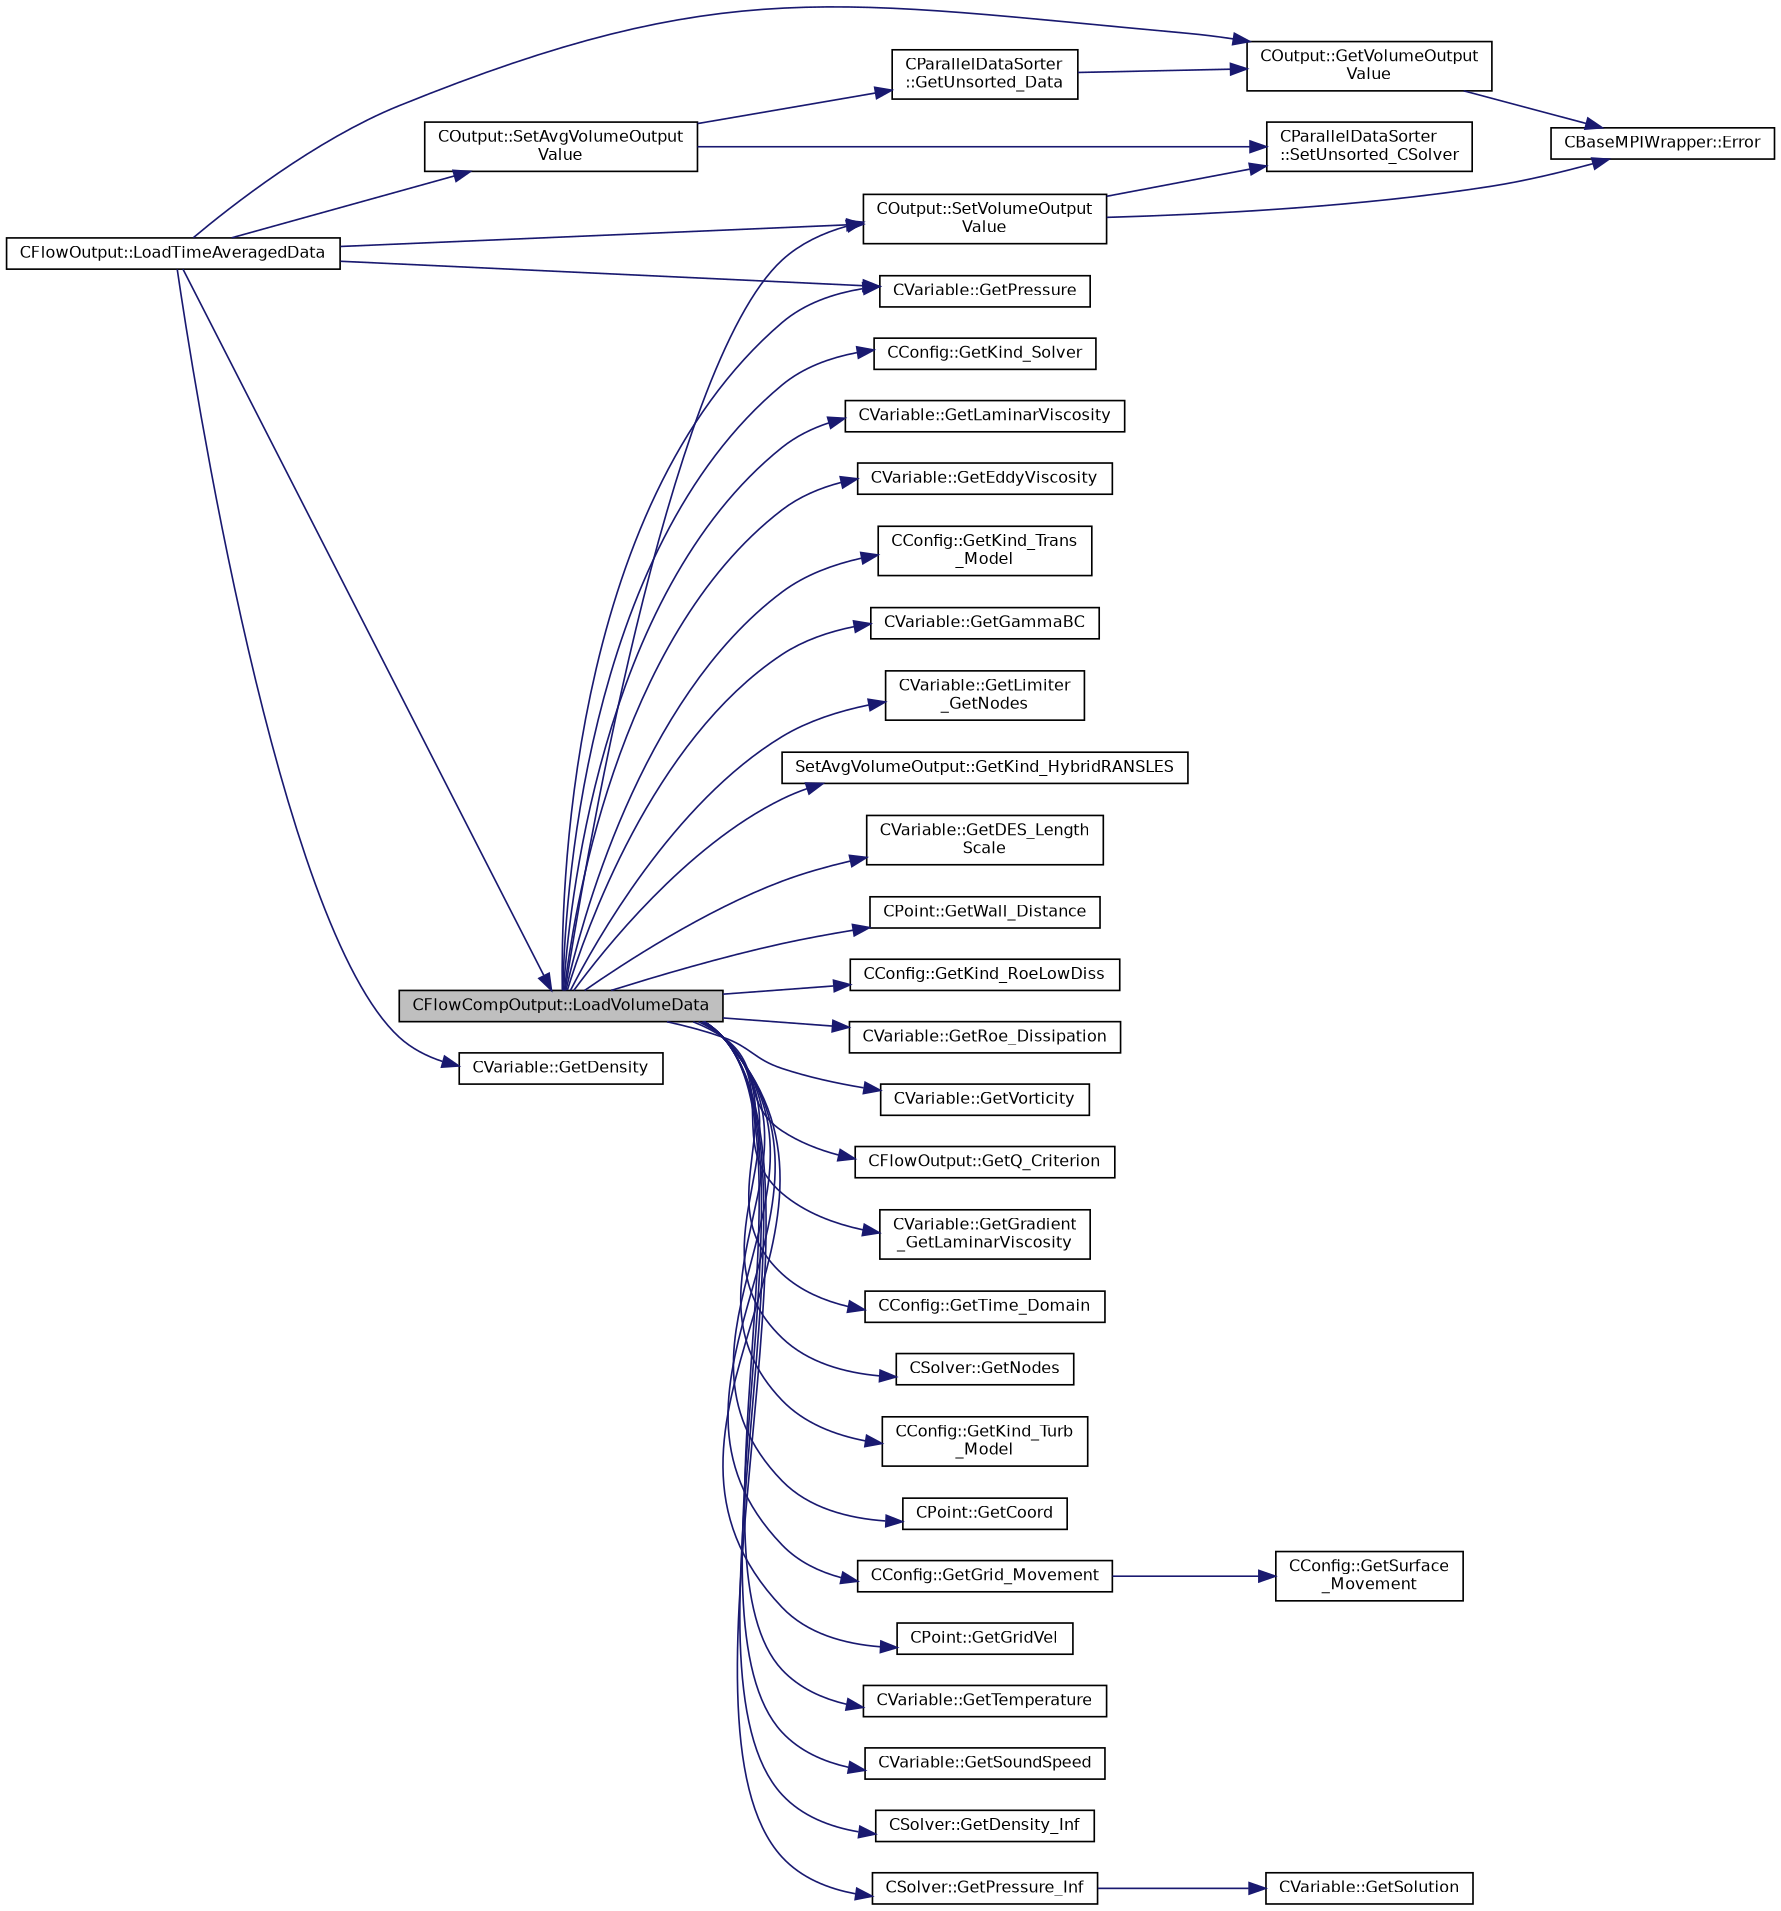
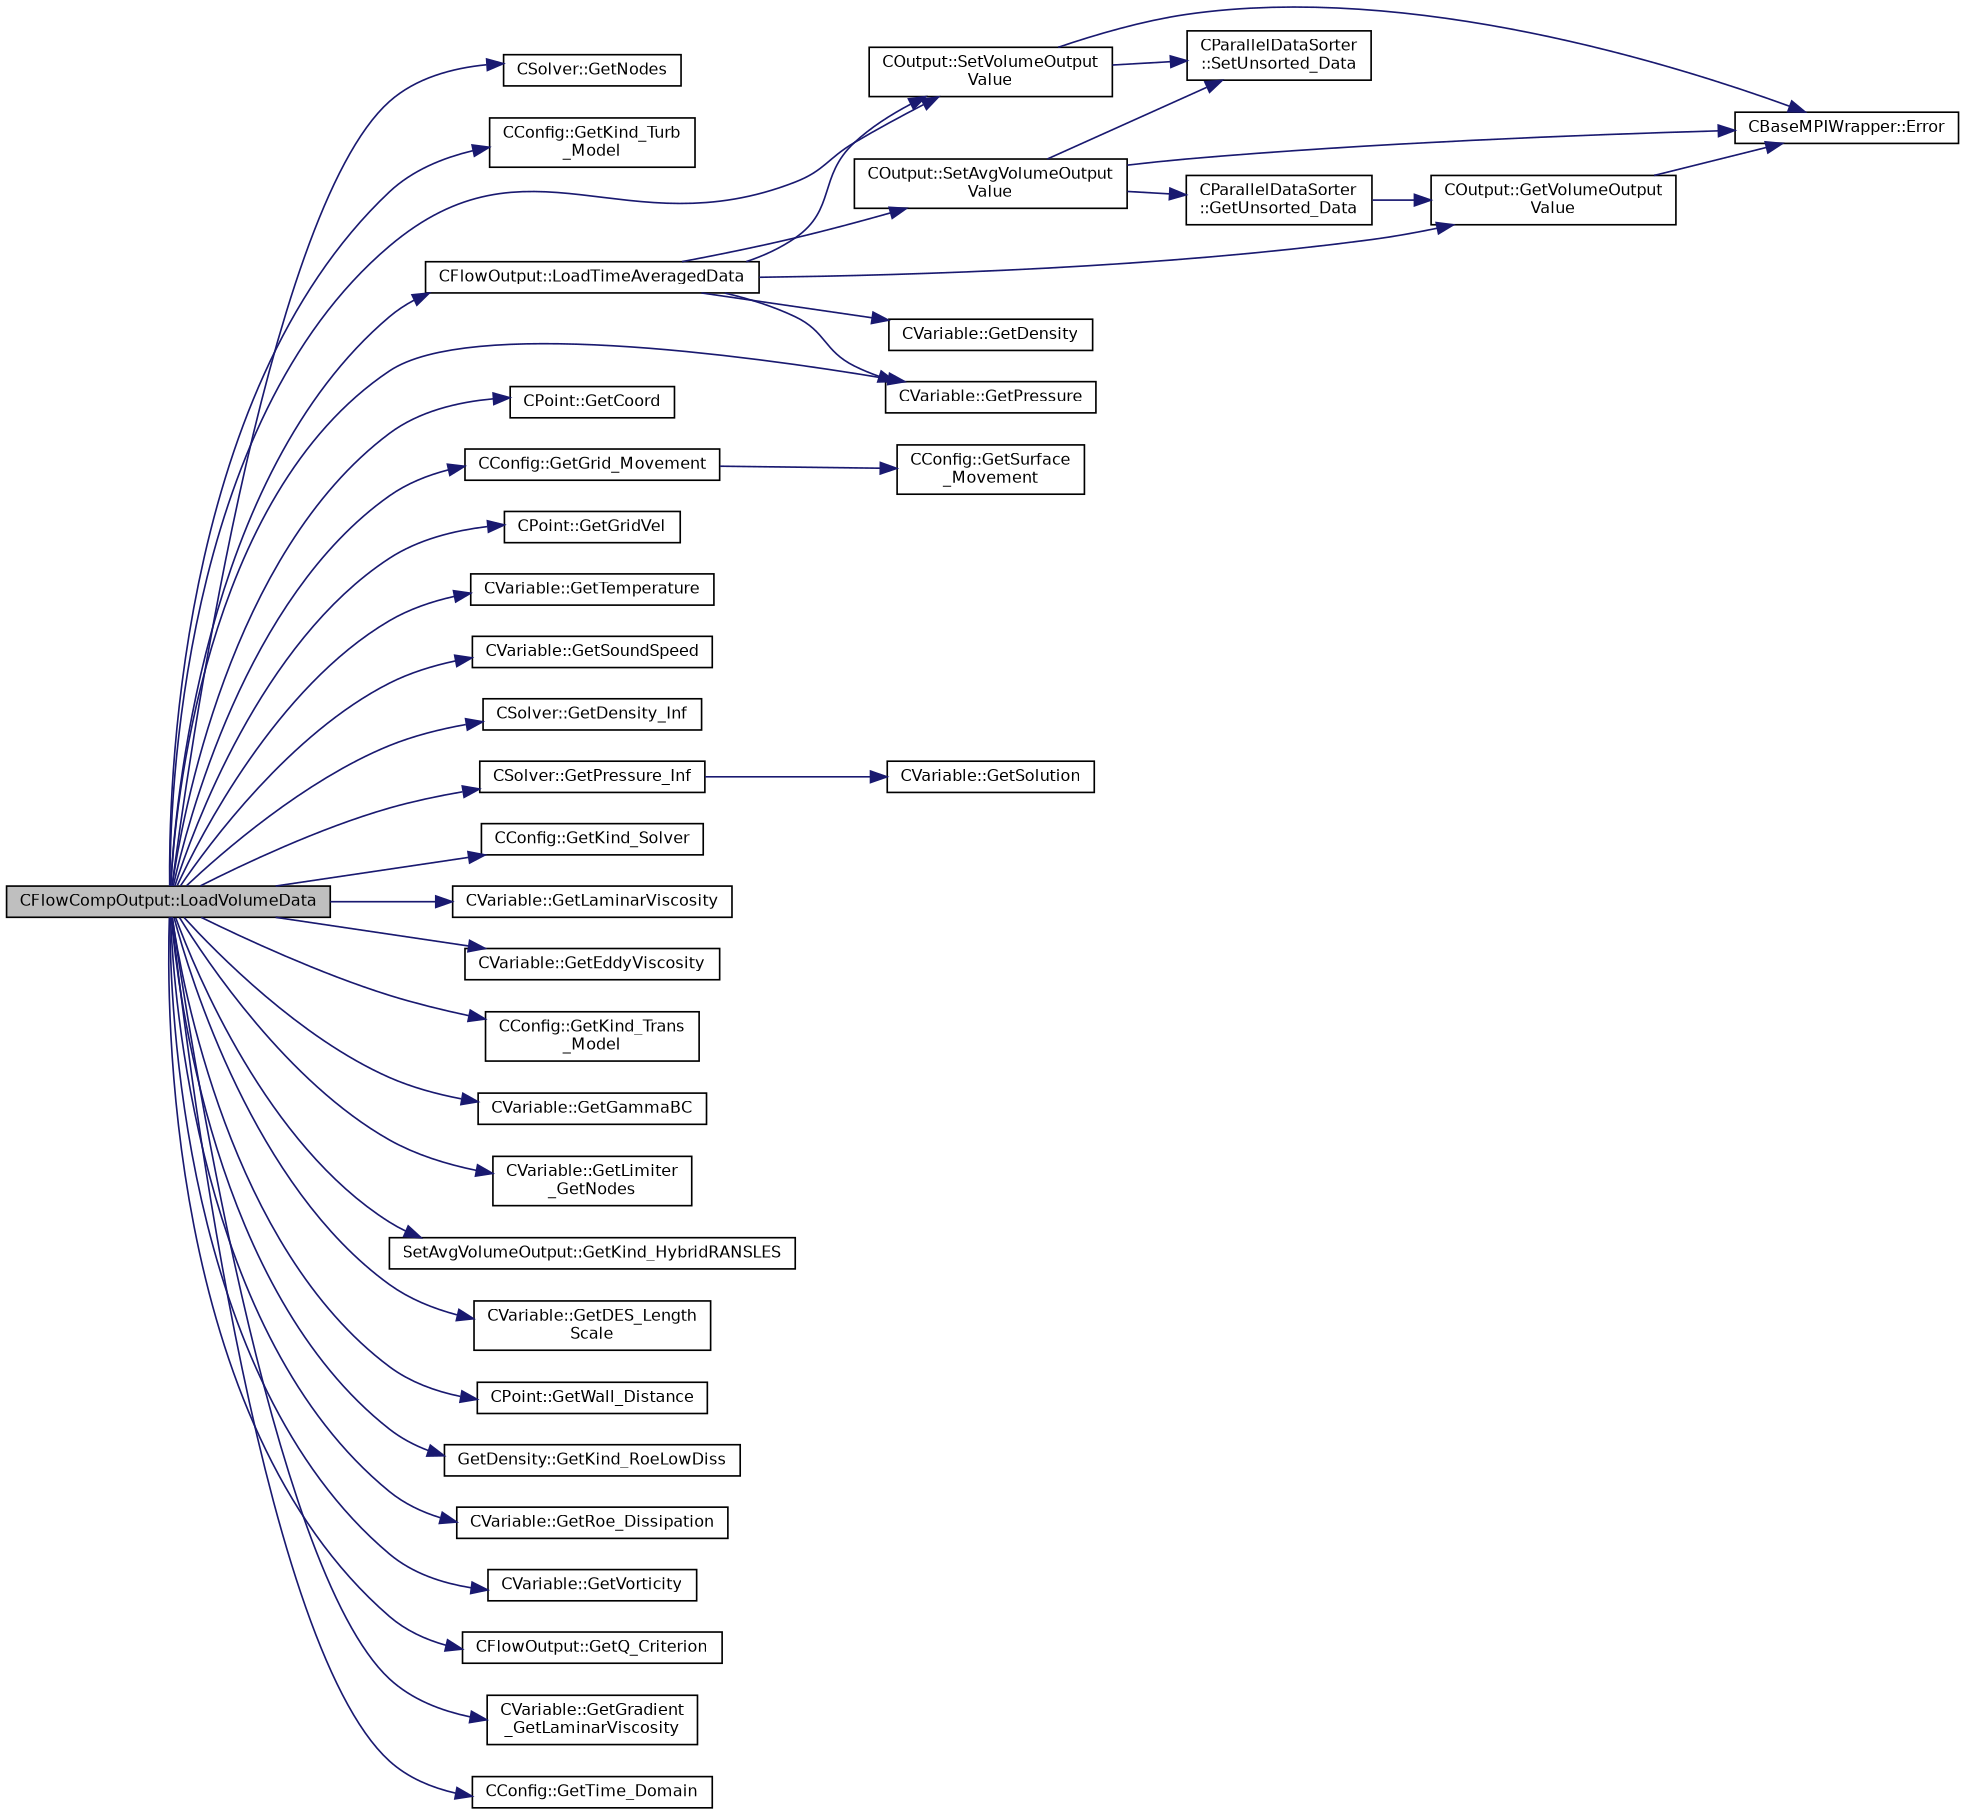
  digraph {
    rankdir=LR
    node [color=black fillcolor=white fontname=Helvetica fontsize=10 shape=record style=filled]
    edge [color=midnightblue fontname=Helvetica fontsize=10 labelfontname=Helvetica labelfontsize=10 style=solid]
    n1 [fillcolor=grey75 fontcolor=black height=0.2 label="CFlowCompOutput::LoadVolumeData" width=0.4]
    n2 [height=0.2 label="CSolver::GetNodes" width=0.4]
    n3 [height=0.2 label="CConfig::GetKind_Turb\l_Model" width=0.4]
    n4 [height=0.2 label="COutput::SetVolumeOutput\lValue" width=0.4]
    n5 [height=0.2 label="CPoint::GetCoord" width=0.4]
    n6 [height=0.2 label="CConfig::GetGrid_Movement" width=0.4]
    n7 [height=0.2 label="CPoint::GetGridVel" width=0.4]
    n8 [height=0.2 label="CVariable::GetPressure" width=0.4]
    n9 [height=0.2 label="CVariable::GetTemperature" width=0.4]
    n10 [height=0.2 label="CVariable::GetSoundSpeed" width=0.4]
    n11 [height=0.2 label="CSolver::GetDensity_Inf" width=0.4]
    n12 [height=0.2 label="CSolver::GetPressure_Inf" width=0.4]
    n13 [height=0.2 label="CConfig::GetKind_Solver" width=0.4]
    n14 [height=0.2 label="CVariable::GetLaminarViscosity" width=0.4]
    n15 [height=0.2 label="CVariable::GetEddyViscosity" width=0.4]
    n16 [height=0.2 label="CConfig::GetKind_Trans\l_Model" width=0.4]
    n17 [height=0.2 label="CVariable::GetGammaBC" width=0.4]
    n18 [height=0.2 label="CVariable::GetLimiter\l_GetNodes" width=0.4]
    n19 [height=0.2 label="SetAvgVolumeOutput::GetKind_HybridRANSLES" width=0.4]
    n20 [height=0.2 label="CVariable::GetDES_Length\lScale" width=0.4]
    n21 [height=0.2 label="CPoint::GetWall_Distance" width=0.4]
-   n22 [height=0.2 label="CConfig::GetKind_RoeLowDiss" width=0.4]
+   n22 [height=0.2 label="GetDensity::GetKind_RoeLowDiss" width=0.4]
    n23 [height=0.2 label="CVariable::GetRoe_Dissipation" width=0.4]
    n24 [height=0.2 label="CVariable::GetVorticity" width=0.4]
    n25 [height=0.2 label="CFlowOutput::GetQ_Criterion" width=0.4]
    n26 [height=0.2 label="CVariable::GetGradient\l_GetLaminarViscosity" width=0.4]
    n27 [height=0.2 label="CConfig::GetTime_Domain" width=0.4]
    n28 [height=0.2 label="CFlowOutput::LoadTimeAveragedData" width=0.4]
-   n29 [height=0.2 label="CParallelDataSorter\l::SetUnsorted_CSolver" width=0.4]
+   n29 [height=0.2 label="CParallelDataSorter\l::SetUnsorted_Data" width=0.4]
    n30 [height=0.2 label="CBaseMPIWrapper::Error" width=0.4]
    n31 [height=0.2 label="CVariable::GetSolution" width=0.4]
    n32 [height=0.2 label="CConfig::GetSurface\l_Movement" width=0.4]
    n33 [height=0.2 label="COutput::SetAvgVolumeOutput\lValue" width=0.4]
    n34 [height=0.2 label="CVariable::GetDensity" width=0.4]
    n35 [height=0.2 label="COutput::GetVolumeOutput\lValue" width=0.4]
    n36 [height=0.2 label="CParallelDataSorter\l::GetUnsorted_Data" width=0.4]
    n1 -> n2
    n1 -> n3
    n1 -> n4
    n1 -> n5
    n1 -> n6
    n1 -> n7
    n1 -> n8
    n1 -> n9
    n1 -> n10
    n1 -> n11
    n1 -> n12
    n1 -> n13
    n1 -> n14
    n1 -> n15
    n1 -> n16
    n1 -> n17
    n1 -> n18
    n1 -> n19
    n1 -> n20
    n1 -> n21
    n1 -> n22
    n1 -> n23
    n1 -> n24
    n1 -> n25
    n1 -> n26
    n1 -> n27
-   n28 -> n1
+   n1 -> n28
    n4 -> n29
    n4 -> n30
    n6 -> n32
    n12 -> n31
    n28 -> n4
    n28 -> n8
    n28 -> n33
    n28 -> n34
    n28 -> n35
    n33 -> n29
+   n33 -> n30
    n33 -> n36
    n35 -> n30
    n36 -> n35
  }
